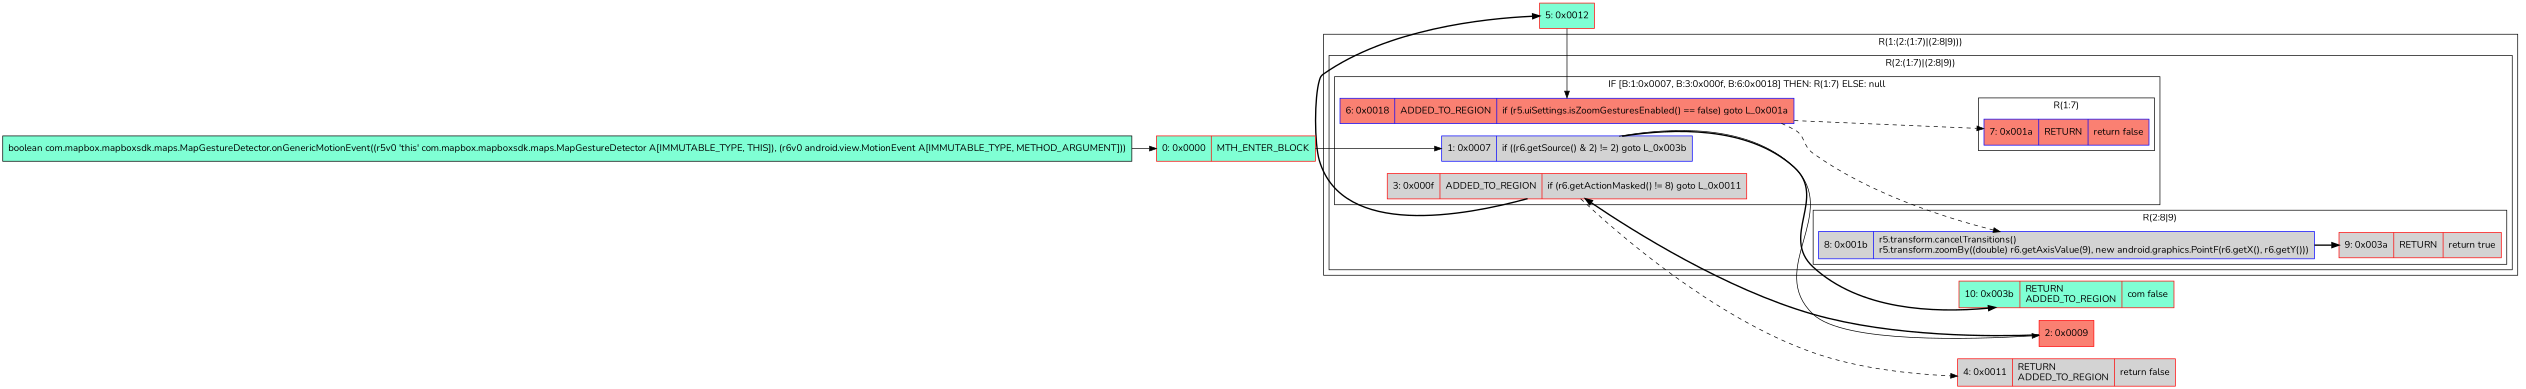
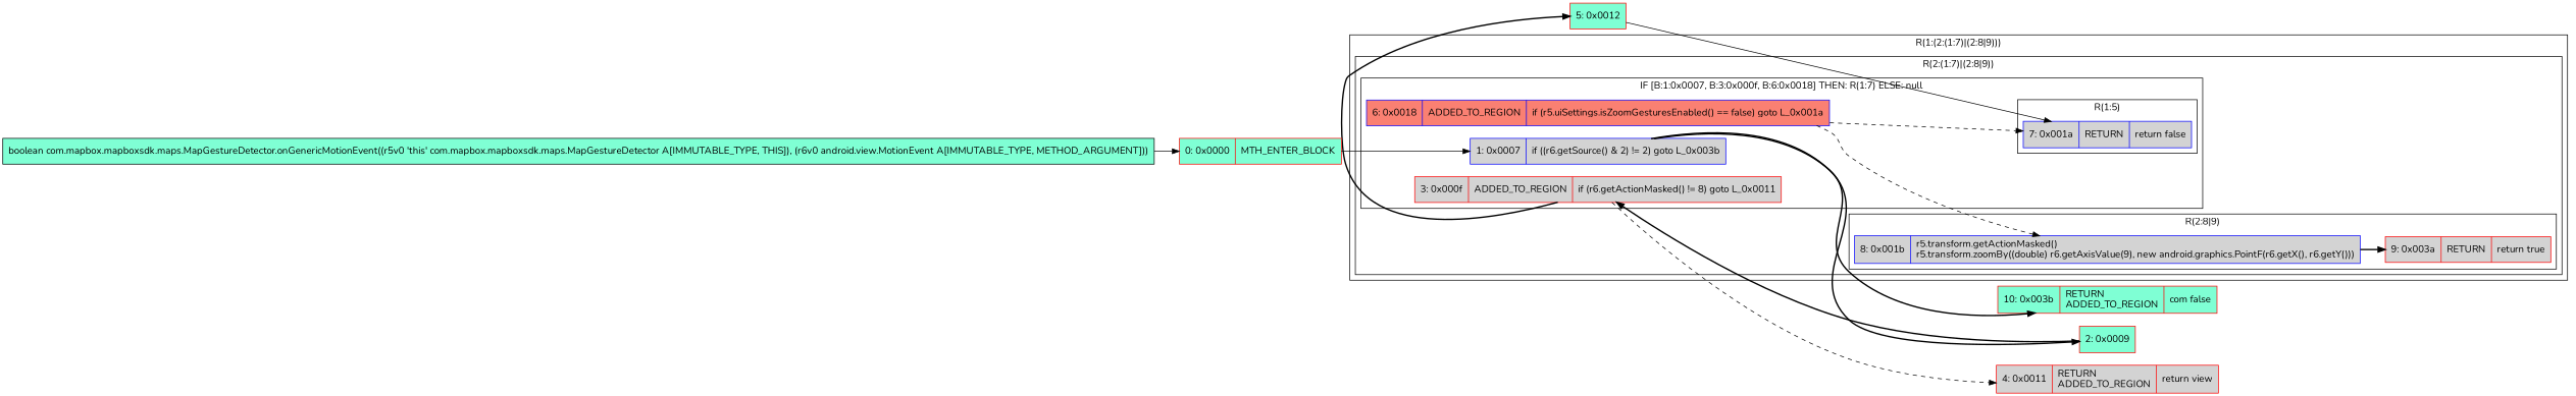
  digraph {
    fontname=Nunito
    rankdir=LR
    node [color=red fillcolor=lightgrey fontname=Nunito shape=record style=filled]
    edge [fontname=Nunito style=bold]
-   n1 [color=blue fillcolor=salmon label="{7\:\ 0x001a|RETURN\l|return false\l}"]
+   n1 [color=blue label="{7\:\ 0x001a|RETURN\l|return false\l}"]
    n2 [color=blue label="{1\:\ 0x0007|if ((r6.getSource() & 2) != 2) goto L_0x003b\l}"]
    n3 [label="{3\:\ 0x000f|ADDED_TO_REGION\l|if (r6.getActionMasked() != 8) goto L_0x0011\l}"]
    n4 [color=blue fillcolor=salmon label="{6\:\ 0x0018|ADDED_TO_REGION\l|if (r5.uiSettings.isZoomGesturesEnabled() == false) goto L_0x001a\l}"]
-   n5 [color=blue label="{8\:\ 0x001b|r5.transform.cancelTransitions()\lr5.transform.zoomBy((double) r6.getAxisValue(9), new android.graphics.PointF(r6.getX(), r6.getY()))\l}"]
+   n5 [color=blue label="{8\:\ 0x001b|r5.transform.getActionMasked()\lr5.transform.zoomBy((double) r6.getAxisValue(9), new android.graphics.PointF(r6.getX(), r6.getY()))\l}"]
    n6 [label="{9\:\ 0x003a|RETURN\l|return true\l}"]
-   n7 [fillcolor=salmon label="{2\:\ 0x0009}"]
+   n7 [fillcolor=aquamarine label="{2\:\ 0x0009}"]
    n8 [fillcolor=aquamarine label="{10\:\ 0x003b|RETURN\lADDED_TO_REGION\l|com false\l}"]
-   n9 [label="{4\:\ 0x0011|RETURN\lADDED_TO_REGION\l|return false\l}"]
+   n9 [label="{4\:\ 0x0011|RETURN\lADDED_TO_REGION\l|return view\l}"]
    n10 [fillcolor=aquamarine label="{5\:\ 0x0012}"]
    n11 [fillcolor=aquamarine label="{0\:\ 0x0000|MTH_ENTER_BLOCK\l}"]
    n12 [fillcolor=aquamarine label="{boolean com.mapbox.mapboxsdk.maps.MapGestureDetector.onGenericMotionEvent((r5v0 'this' com.mapbox.mapboxsdk.maps.MapGestureDetector A[IMMUTABLE_TYPE, THIS]), (r6v0 android.view.MotionEvent A[IMMUTABLE_TYPE, METHOD_ARGUMENT])) }" color=""]
    subgraph cluster_1 {
      label="R(1:(2:(1:7)|(2:8|9)))"
      subgraph cluster_2 {
        label="R(2:(1:7)|(2:8|9))"
        subgraph cluster_3 {
          label="IF [B:1:0x0007, B:3:0x000f, B:6:0x0018] THEN: R(1:7) ELSE: null"
          n2
          n3
          n4
          subgraph cluster_4 {
-           label="R(1:7)"
+           label="R(1:5)"
            n1
          }
        }
        subgraph cluster_5 {
          label="R(2:8|9)"
          n5
          n6
        }
      }
    }
-   n2 -> n7 [style=solid]
+   n2 -> n7
    n2 -> n8
    n3 -> n9 [style=dashed]
    n3 -> n10
    n4 -> n1 [style=dashed]
    n4 -> n5 [style=dashed]
    n5 -> n6
    n7 -> n3
-   n10 -> n4 [style=solid]
+   n10 -> n1 [style=solid]
    n11 -> n2 [style=solid]
    n12 -> n11 [style=solid]
  }
